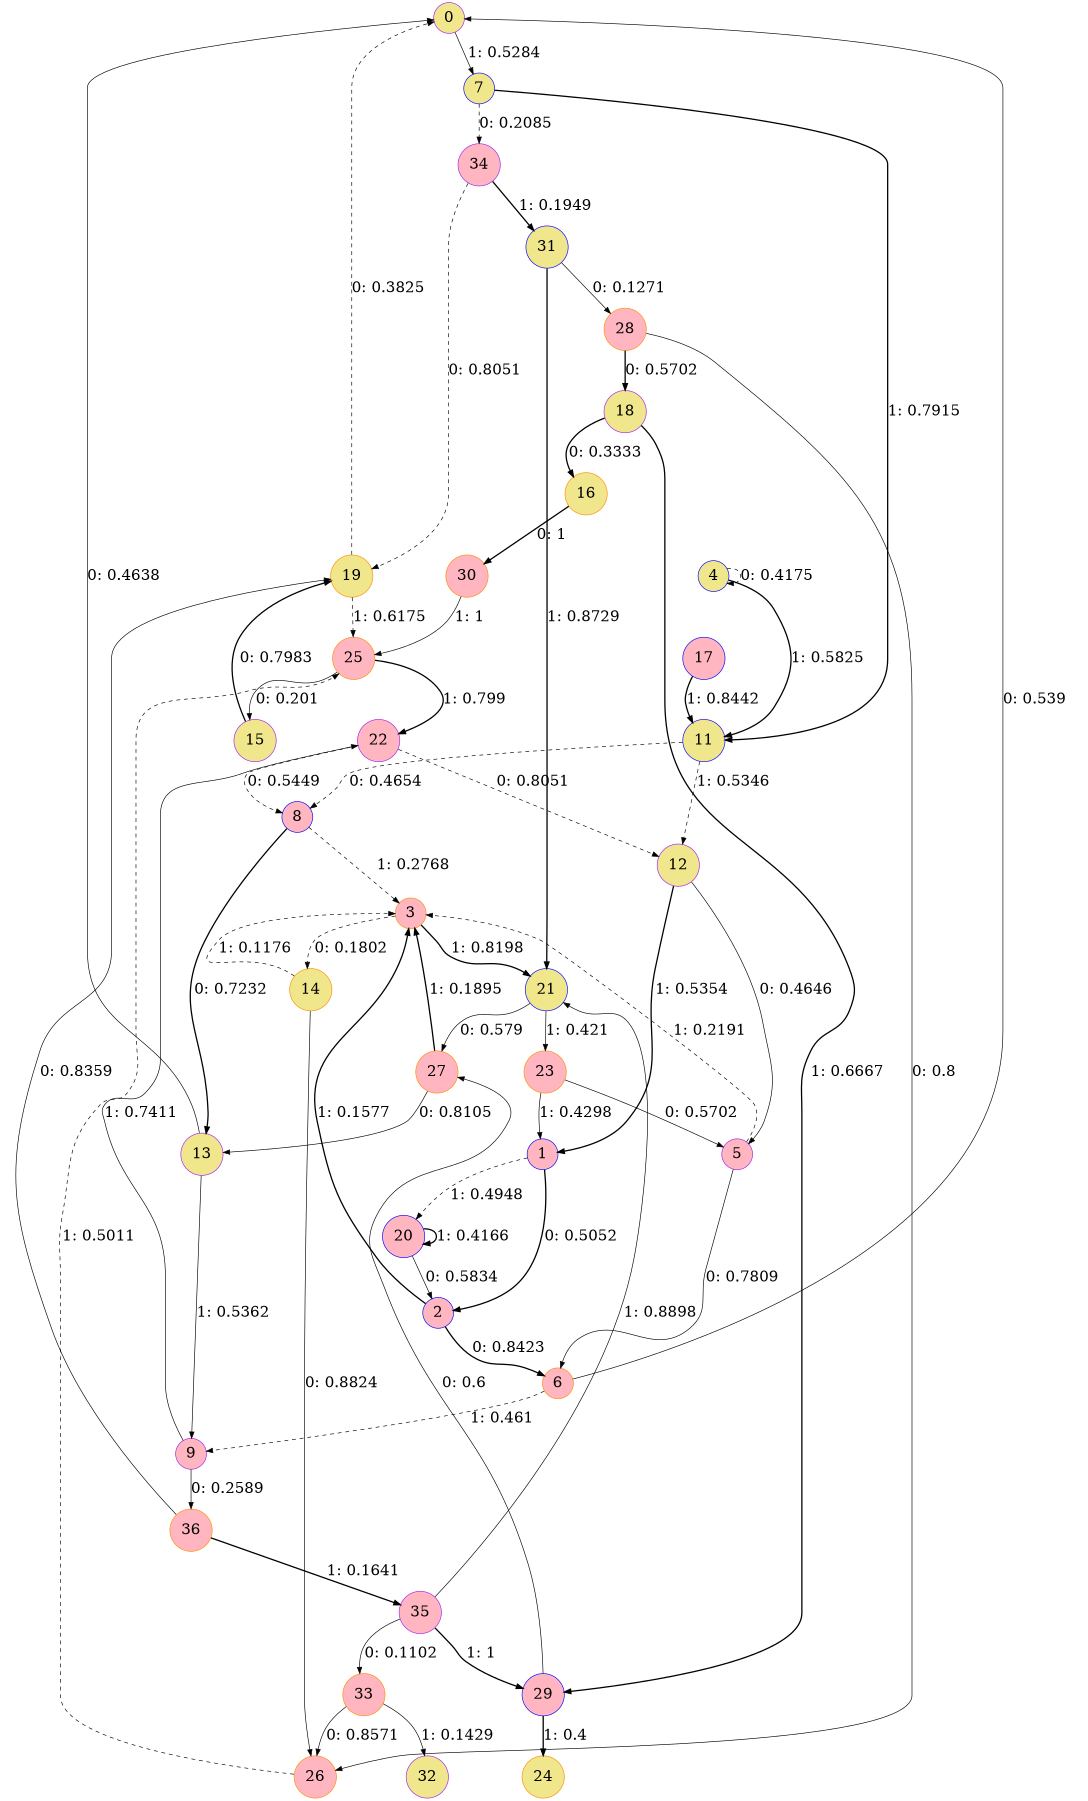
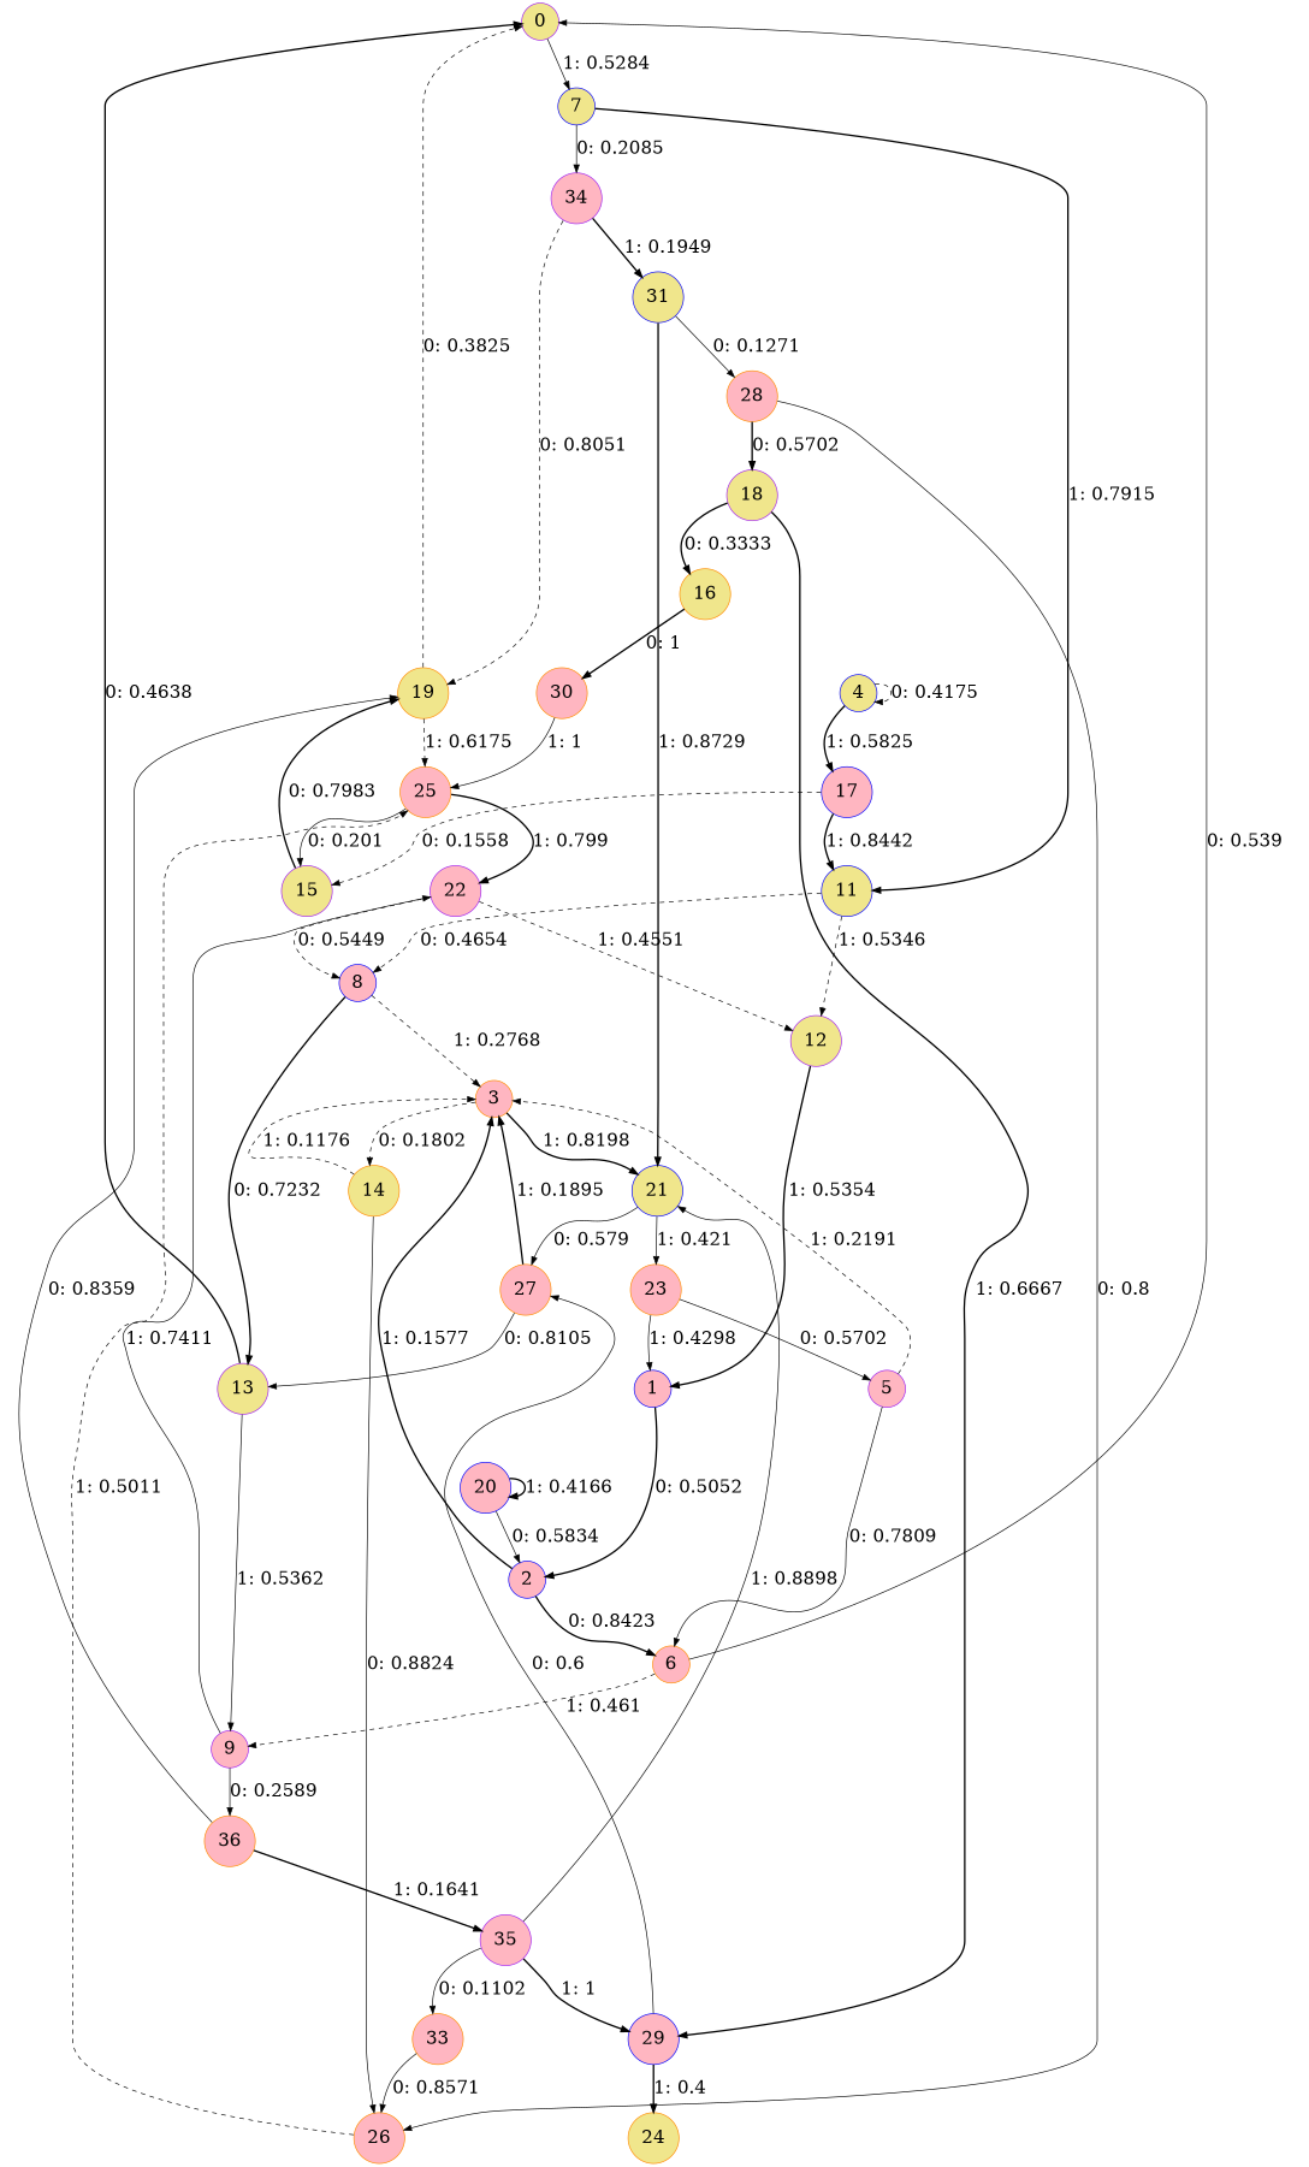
  digraph {
    node [color=darkorange fillcolor=lightpink fontsize=24 shape=circle style=filled]
    edge [fontsize=24 style=solid]
    0 [color=purple fillcolor=khaki]
    7 [color=blue fillcolor=khaki]
    34 [color=purple]
    11 [color=blue fillcolor=khaki]
    4 [color=blue fillcolor=khaki]
    17 [color=blue]
    15 [color=purple fillcolor=khaki]
    19 [fillcolor=khaki]
    31 [color=blue fillcolor=khaki]
    8 [color=blue]
    12 [color=purple fillcolor=khaki]
    1 [color=blue]
    2 [color=blue]
    20 [color=blue]
    6
    3
    9 [color=purple]
    14 [fillcolor=khaki]
    21 [color=blue fillcolor=khaki]
    36
    22 [color=purple]
    26
    27
    23
    25
    13 [color=purple fillcolor=khaki]
    5 [color=purple]
    35 [color=purple]
    28
    29 [color=blue]
    33
    16 [fillcolor=khaki]
    30
    18 [color=purple fillcolor=khaki]
    24 [fillcolor=khaki]
-   32 [color=purple fillcolor=khaki]
    0 -> 7 [label="1: 0.5284   "]
-   7 -> 34 [label="0: 0.2085   " style=dashed]
+   7 -> 34 [label="0: 0.2085   "]
    7 -> 11 [label="1: 0.7915   " style=bold]
    34 -> 19 [label="0: 0.8051   " style=dashed]
    34 -> 31 [label="1: 0.1949   " style=bold]
    11 -> 8 [label="0: 0.4654   " style=dashed]
    11 -> 12 [label="1: 0.5346   " style=dashed]
    4 -> 4 [label="0: 0.4175   " style=dashed]
-   4 -> 11 [label="1: 0.5825   " style=bold]
+   4 -> 17 [label="1: 0.5825   " style=bold]
    17 -> 11 [label="1: 0.8442   " style=bold]
+   17 -> 15 [label="0: 0.1558   " style=dashed]
    15 -> 19 [label="0: 0.7983   " style=bold]
    19 -> 0 [label="0: 0.3825   " style=dashed]
    19 -> 25 [label="1: 0.6175   " style=dashed]
    31 -> 21 [label="1: 0.8729   " style=bold]
    31 -> 28 [label="0: 0.1271   "]
    8 -> 3 [label="1: 0.2768   " style=dashed]
    8 -> 13 [label="0: 0.7232   " style=bold]
    12 -> 1 [label="1: 0.5354   " style=bold]
-   12 -> 5 [label="0: 0.4646   "]
    1 -> 2 [label="0: 0.5052   " style=bold]
-   1 -> 20 [label="1: 0.4948   " style=dashed]
    2 -> 6 [label="0: 0.8423   " style=bold]
    2 -> 3 [label="1: 0.1577   " style=bold]
    20 -> 2 [label="0: 0.5834   "]
    20 -> 20 [label="1: 0.4166   " style=bold]
    6 -> 0 [label="0: 0.539    "]
    6 -> 9 [label="1: 0.461    " style=dashed]
    3 -> 14 [label="0: 0.1802   " style=dashed]
    3 -> 21 [label="1: 0.8198   " style=bold]
    9 -> 36 [label="0: 0.2589   "]
    9 -> 22 [label="1: 0.7411   "]
    14 -> 3 [label="1: 0.1176   " style=dashed]
    14 -> 26 [label="0: 0.8824   "]
    21 -> 27 [label="0: 0.579    "]
    21 -> 23 [label="1: 0.421    "]
    36 -> 19 [label="0: 0.8359   "]
    36 -> 35 [label="1: 0.1641   " style=bold]
    22 -> 8 [label="0: 0.5449   " style=dashed]
-   22 -> 12 [label="0: 0.8051   " style=dashed]
+   22 -> 12 [label="1: 0.4551   " style=dashed]
    26 -> 25 [label="1: 0.5011   " style=dashed]
    27 -> 3 [label="1: 0.1895   " style=bold]
    27 -> 13 [label="0: 0.8105   "]
    23 -> 1 [label="1: 0.4298   "]
    23 -> 5 [label="0: 0.5702   "]
    25 -> 15 [label="0: 0.201    "]
    25 -> 22 [label="1: 0.799    " style=bold]
-   13 -> 0 [label="0: 0.4638   "]
+   13 -> 0 [label="0: 0.4638   " style=bold]
    13 -> 9 [label="1: 0.5362   "]
    5 -> 6 [label="0: 0.7809   "]
    5 -> 3 [label="1: 0.2191   " style=dashed]
    35 -> 21 [label="1: 0.8898   "]
    35 -> 29 [label="1: 1        " style=bold]
    35 -> 33 [label="0: 0.1102   "]
    28 -> 26 [label="0: 0.8      "]
    28 -> 18 [label="0: 0.5702   " style=bold]
    29 -> 27 [label="0: 0.6      "]
    29 -> 24 [label="1: 0.4      " style=bold]
    33 -> 26 [label="0: 0.8571   "]
-   33 -> 32 [label="1: 0.1429   "]
    16 -> 30 [label="0: 1        " style=bold]
    30 -> 25 [label="1: 1        "]
    18 -> 29 [label="1: 0.6667   " style=bold]
    18 -> 16 [label="0: 0.3333   " style=bold]
  }
